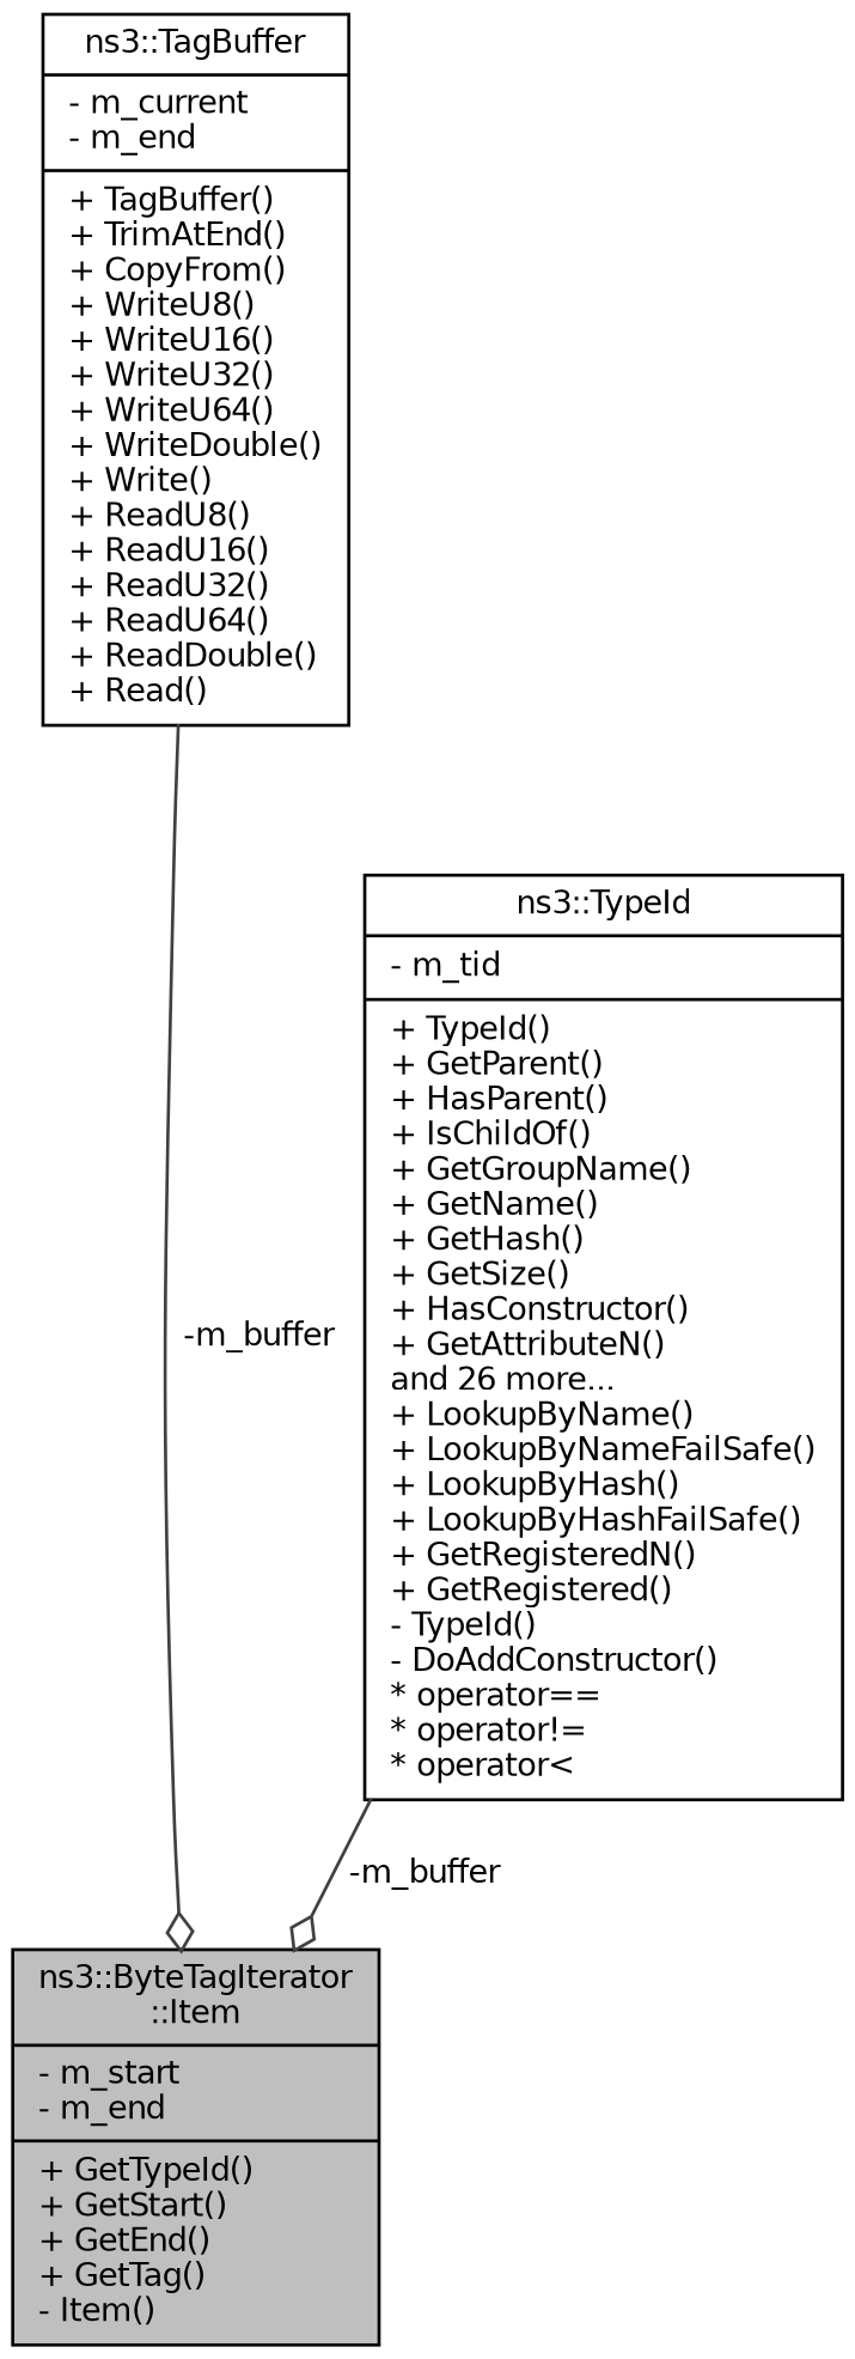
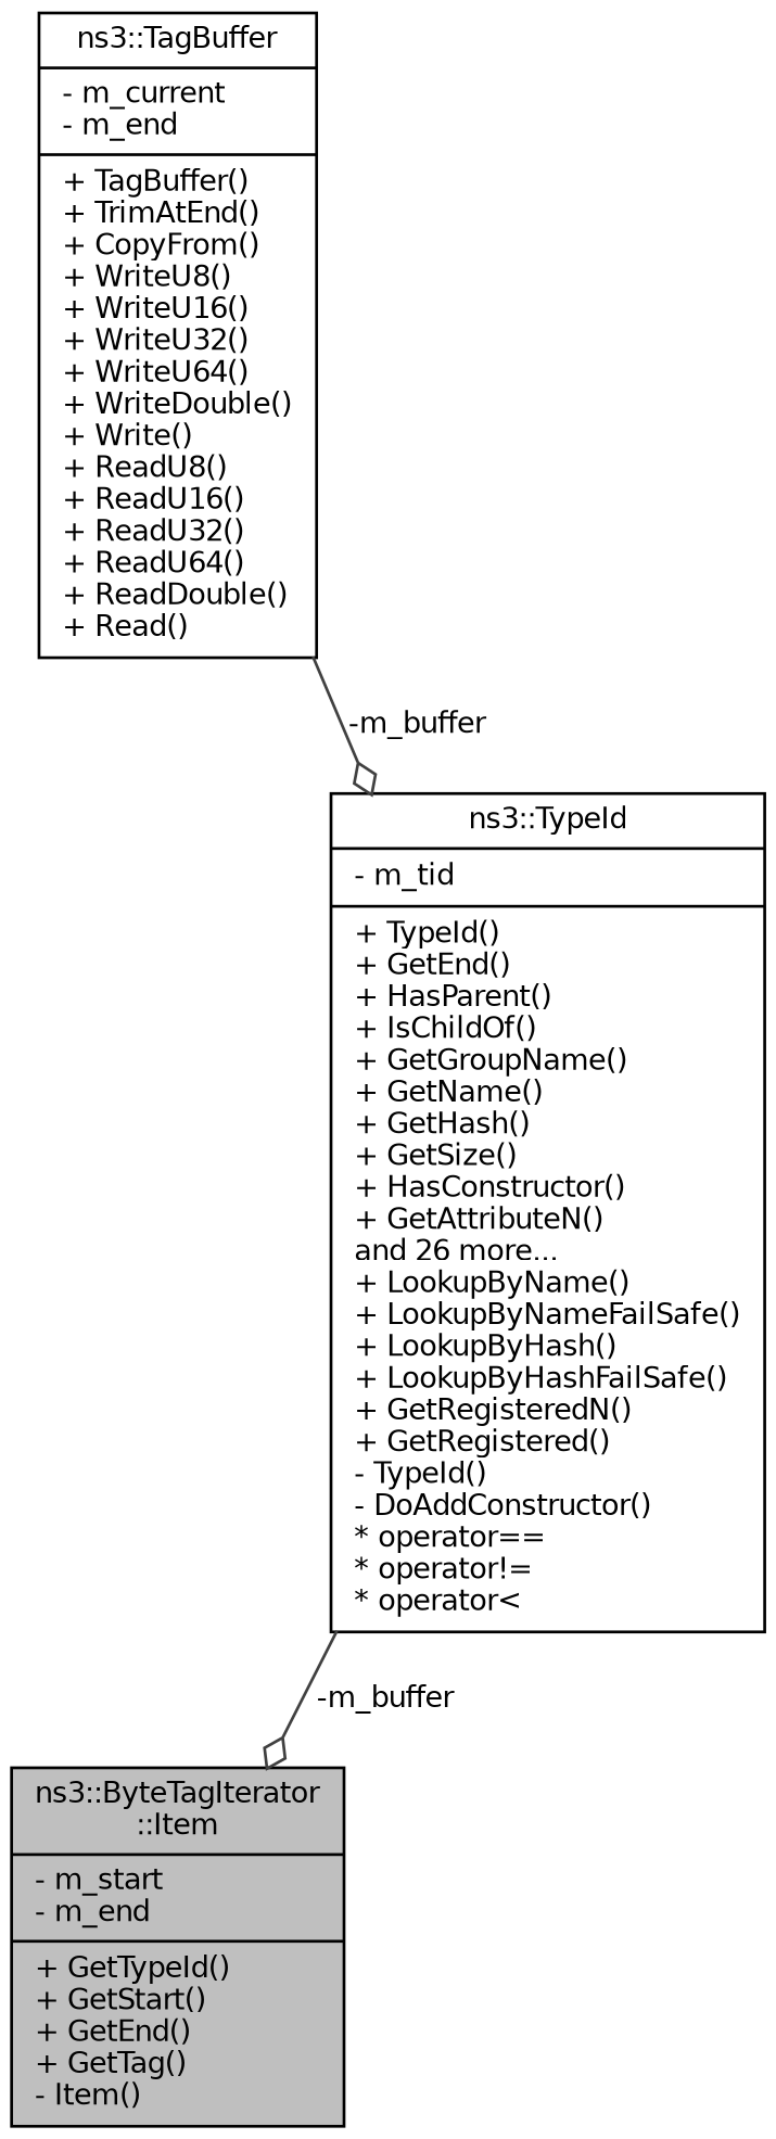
  digraph {
    node [color=black fillcolor=white fontname=Helvetica fontsize=10 shape=record style=filled]
    edge [arrowhead=odiamond color=grey25 fontname=Helvetica fontsize=10 labelfontname=Helvetica labelfontsize=10 style=solid]
    n1 [fillcolor=grey75 fontcolor=black height=0.2 label="{ns3::ByteTagIterator\l::Item\n|- m_start\l- m_end\l|+ GetTypeId()\l+ GetStart()\l+ GetEnd()\l+ GetTag()\l- Item()\l}" width=0.4]
    n2 [height=0.2 label="{ns3::TagBuffer\n|- m_current\l- m_end\l|+ TagBuffer()\l+ TrimAtEnd()\l+ CopyFrom()\l+ WriteU8()\l+ WriteU16()\l+ WriteU32()\l+ WriteU64()\l+ WriteDouble()\l+ Write()\l+ ReadU8()\l+ ReadU16()\l+ ReadU32()\l+ ReadU64()\l+ ReadDouble()\l+ Read()\l}" width=0.4]
-   n3 [height=0.2 label="{ns3::TypeId\n|- m_tid\l|+ TypeId()\l+ GetParent()\l+ HasParent()\l+ IsChildOf()\l+ GetGroupName()\l+ GetName()\l+ GetHash()\l+ GetSize()\l+ HasConstructor()\l+ GetAttributeN()\land 26 more...\l+ LookupByName()\l+ LookupByNameFailSafe()\l+ LookupByHash()\l+ LookupByHashFailSafe()\l+ GetRegisteredN()\l+ GetRegistered()\l- TypeId()\l- DoAddConstructor()\l* operator==\l* operator!=\l* operator\<\l}" width=0.4]
-   n2 -> n1 [label=" -m_buffer"]
+   n3 [height=0.2 label="{ns3::TypeId\n|- m_tid\l|+ TypeId()\l+ GetEnd()\l+ HasParent()\l+ IsChildOf()\l+ GetGroupName()\l+ GetName()\l+ GetHash()\l+ GetSize()\l+ HasConstructor()\l+ GetAttributeN()\land 26 more...\l+ LookupByName()\l+ LookupByNameFailSafe()\l+ LookupByHash()\l+ LookupByHashFailSafe()\l+ GetRegisteredN()\l+ GetRegistered()\l- TypeId()\l- DoAddConstructor()\l* operator==\l* operator!=\l* operator\<\l}" width=0.4]
+   n2 -> n3 [label=" -m_buffer"]
    n3 -> n1 [label=" -m_buffer"]
  }
